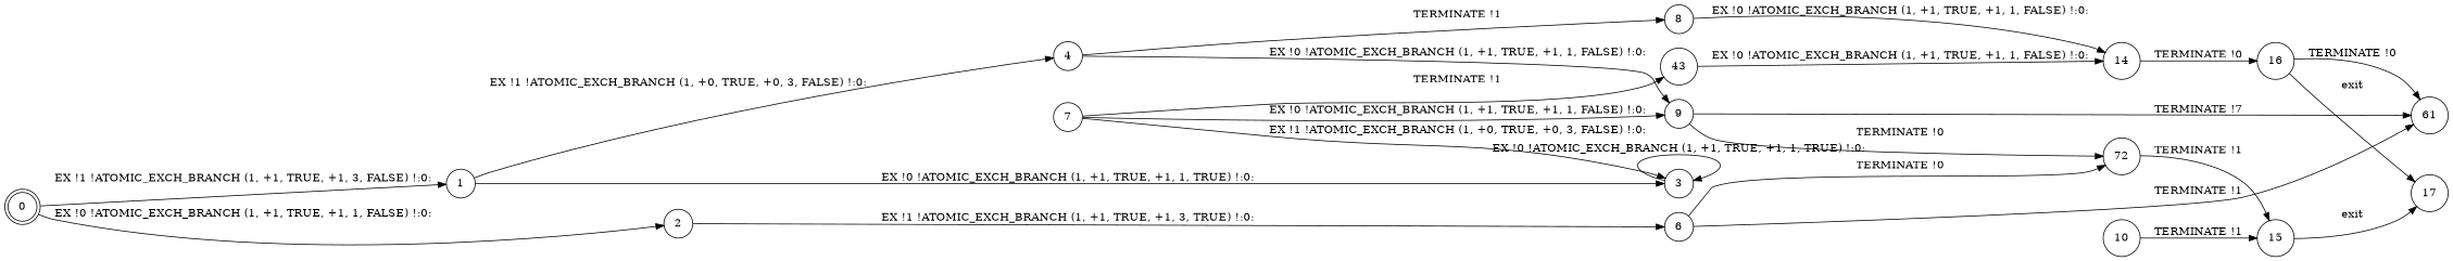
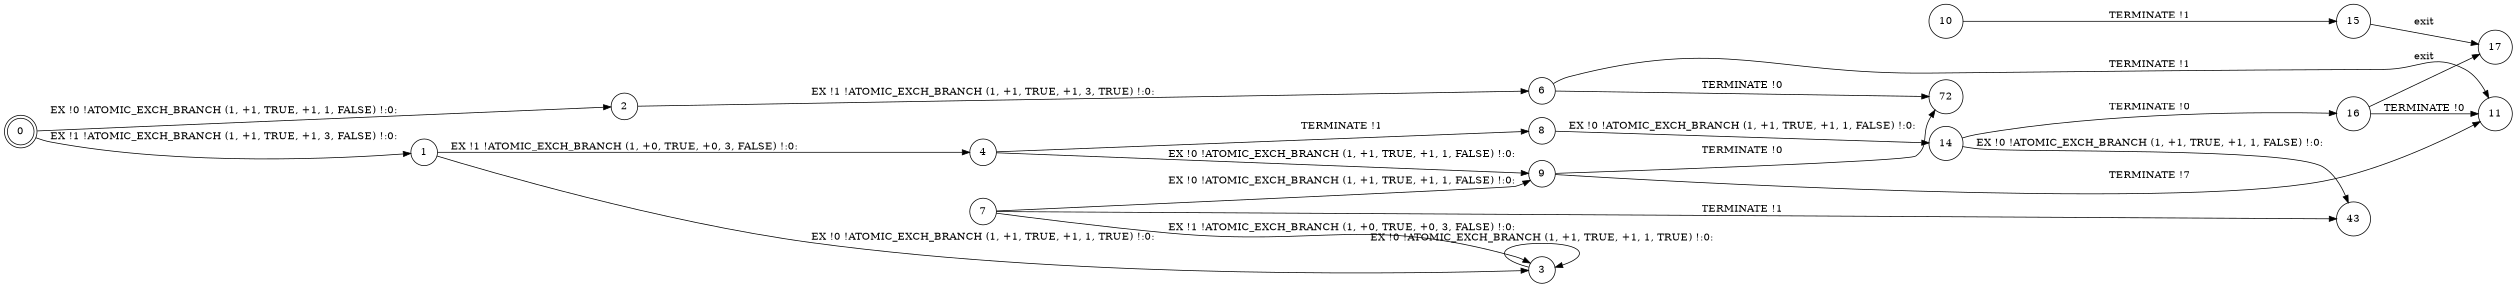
  digraph {
    rankdir=LR
    node [shape=circle]
    0 [peripheries=2]
    1
    2
    3
    4
    6
    8
    9
-   11 [label=61]
+   11
    n10 [label=72]
    7
    n12 [label=43]
    14
    10
    15
    16
    17
    0 -> 1 [label="EX !1 !ATOMIC_EXCH_BRANCH (1, +1, TRUE, +1, 3, FALSE) !:0:"]
    0 -> 2 [label="EX !0 !ATOMIC_EXCH_BRANCH (1, +1, TRUE, +1, 1, FALSE) !:0:"]
    1 -> 3 [label="EX !0 !ATOMIC_EXCH_BRANCH (1, +1, TRUE, +1, 1, TRUE) !:0:"]
    1 -> 4 [label="EX !1 !ATOMIC_EXCH_BRANCH (1, +0, TRUE, +0, 3, FALSE) !:0:"]
    2 -> 6 [label="EX !1 !ATOMIC_EXCH_BRANCH (1, +1, TRUE, +1, 3, TRUE) !:0:"]
    3 -> 3 [label="EX !0 !ATOMIC_EXCH_BRANCH (1, +1, TRUE, +1, 1, TRUE) !:0:"]
    4 -> 8 [label="TERMINATE !1"]
    4 -> 9 [label="EX !0 !ATOMIC_EXCH_BRANCH (1, +1, TRUE, +1, 1, FALSE) !:0:"]
    6 -> 11 [label="TERMINATE !1"]
    6 -> n10 [label="TERMINATE !0"]
    8 -> 14 [label="EX !0 !ATOMIC_EXCH_BRANCH (1, +1, TRUE, +1, 1, FALSE) !:0:"]
    9 -> 11 [label="TERMINATE !7"]
    9 -> n10 [label="TERMINATE !0"]
-   n10 -> 15 [label="TERMINATE !1"]
    7 -> 3 [label="EX !1 !ATOMIC_EXCH_BRANCH (1, +0, TRUE, +0, 3, FALSE) !:0:"]
    7 -> 9 [label="EX !0 !ATOMIC_EXCH_BRANCH (1, +1, TRUE, +1, 1, FALSE) !:0:"]
    7 -> n12 [label="TERMINATE !1"]
-   n12 -> 14 [label="EX !0 !ATOMIC_EXCH_BRANCH (1, +1, TRUE, +1, 1, FALSE) !:0:"]
+   14 -> n12 [label="EX !0 !ATOMIC_EXCH_BRANCH (1, +1, TRUE, +1, 1, FALSE) !:0:"]
    14 -> 16 [label="TERMINATE !0"]
    10 -> 15 [label="TERMINATE !1"]
    15 -> 17 [label=exit]
    16 -> 11 [label="TERMINATE !0"]
    16 -> 17 [label=exit]
  }
